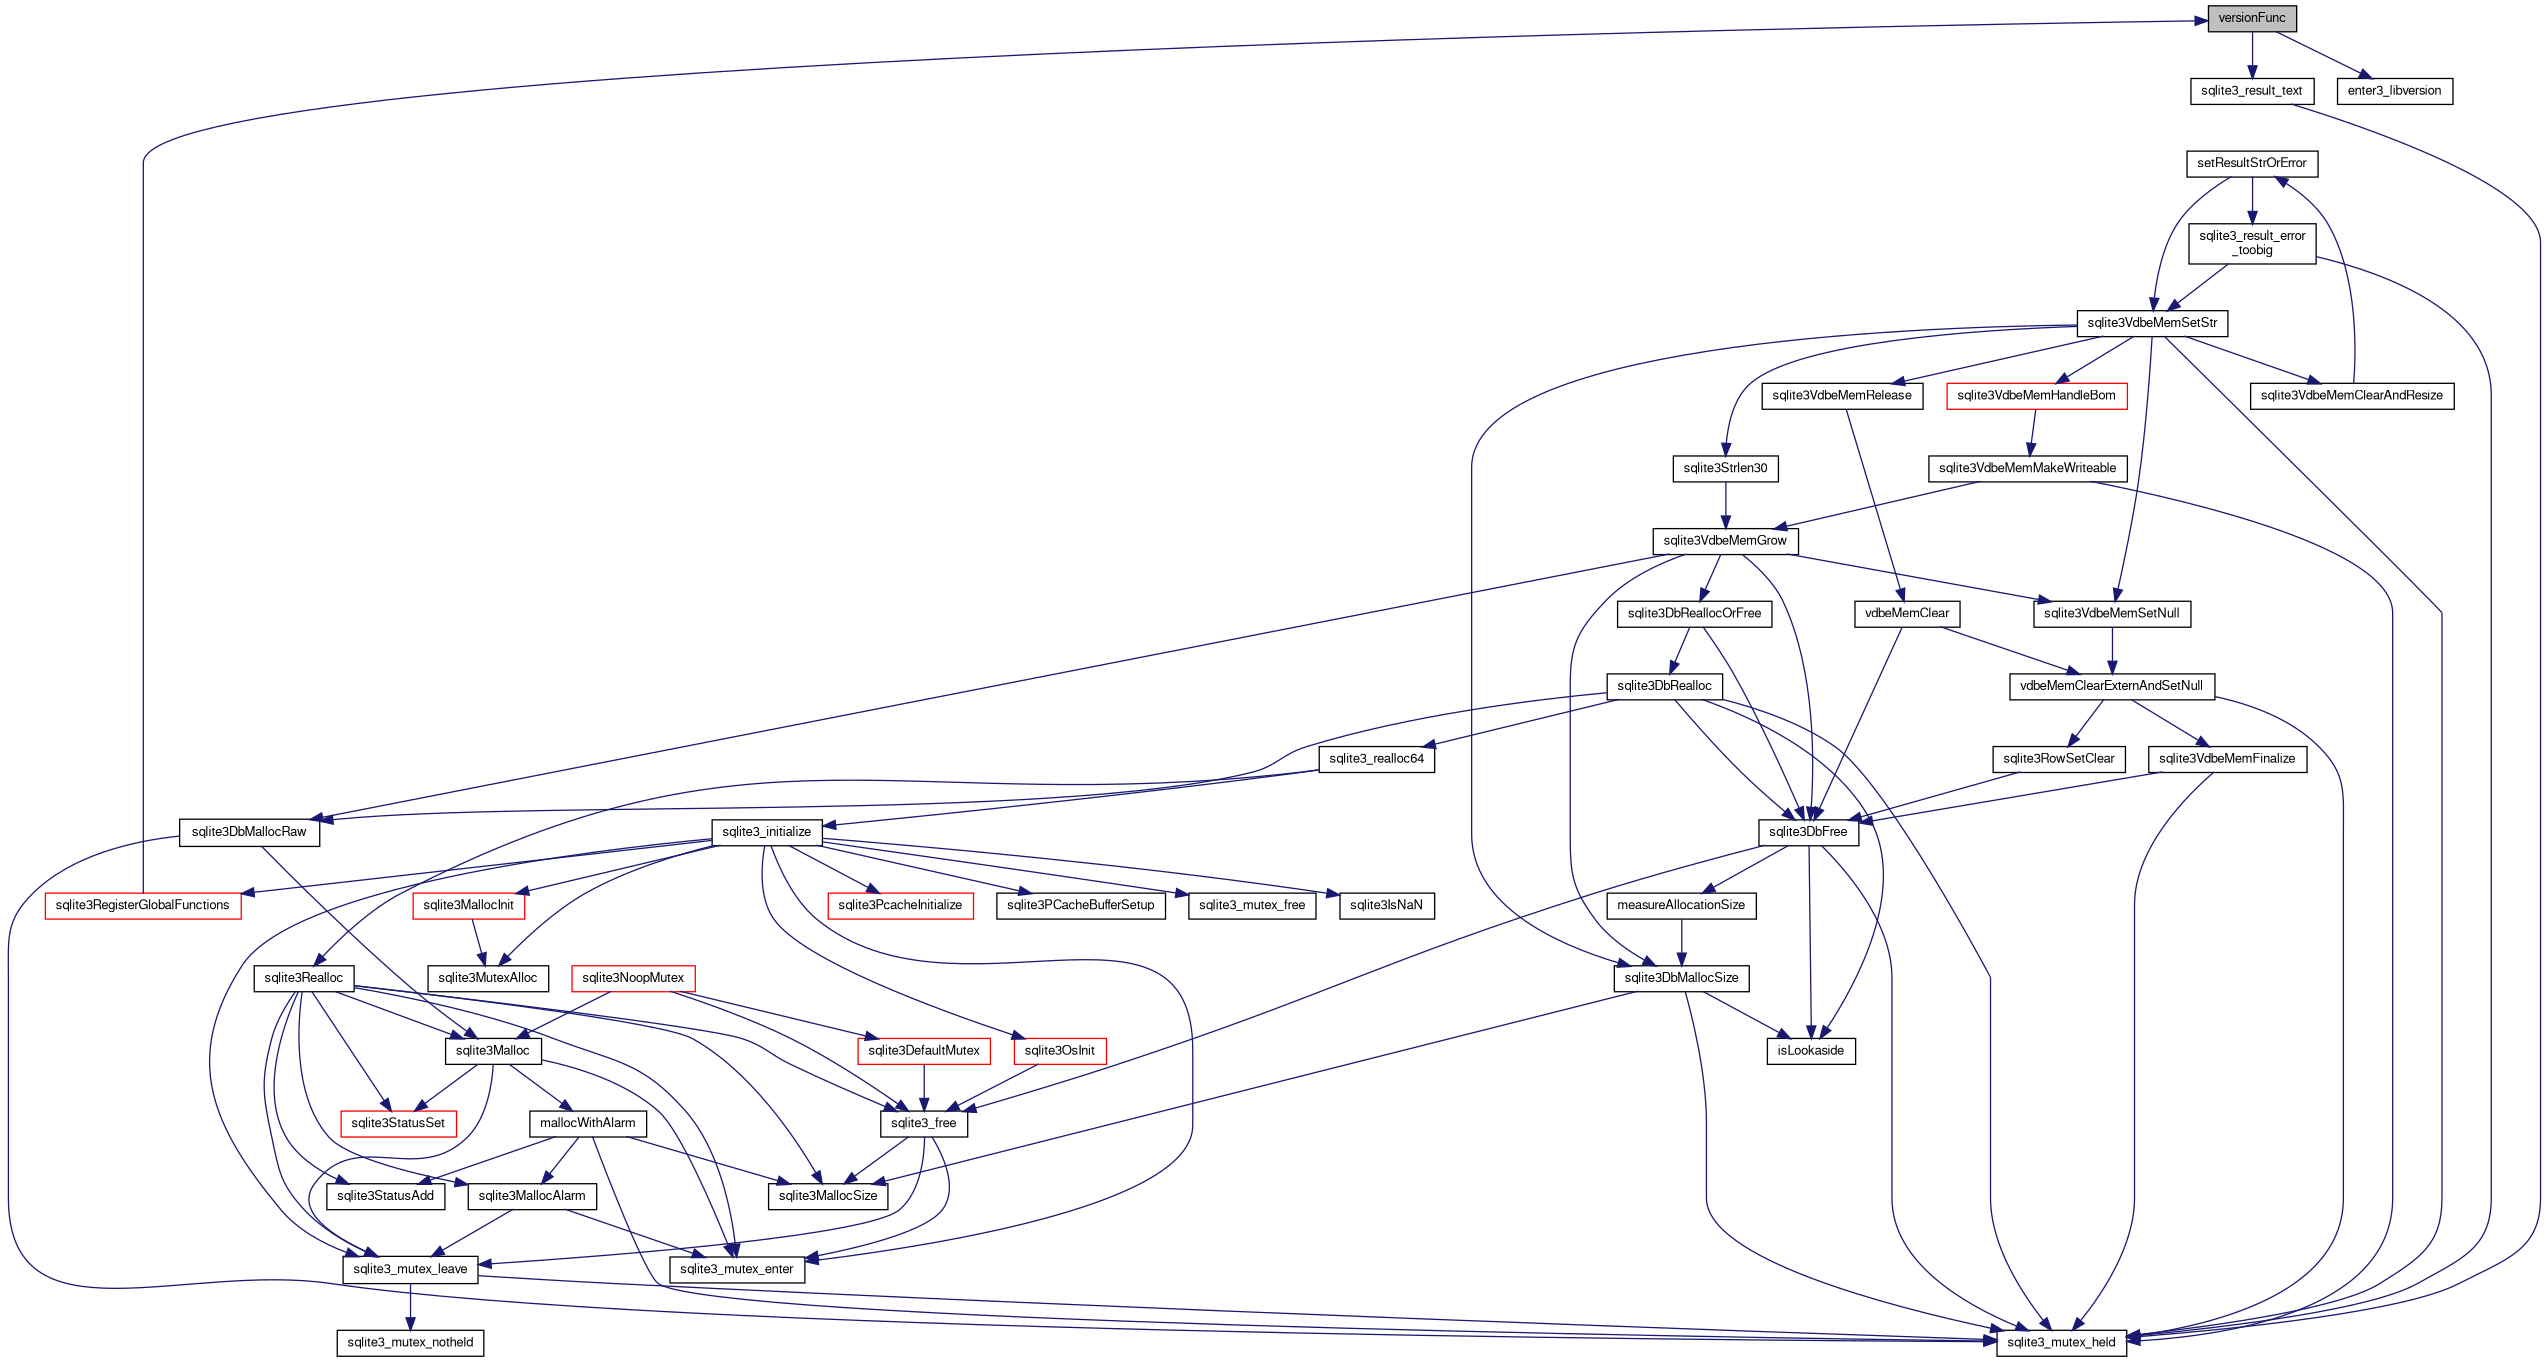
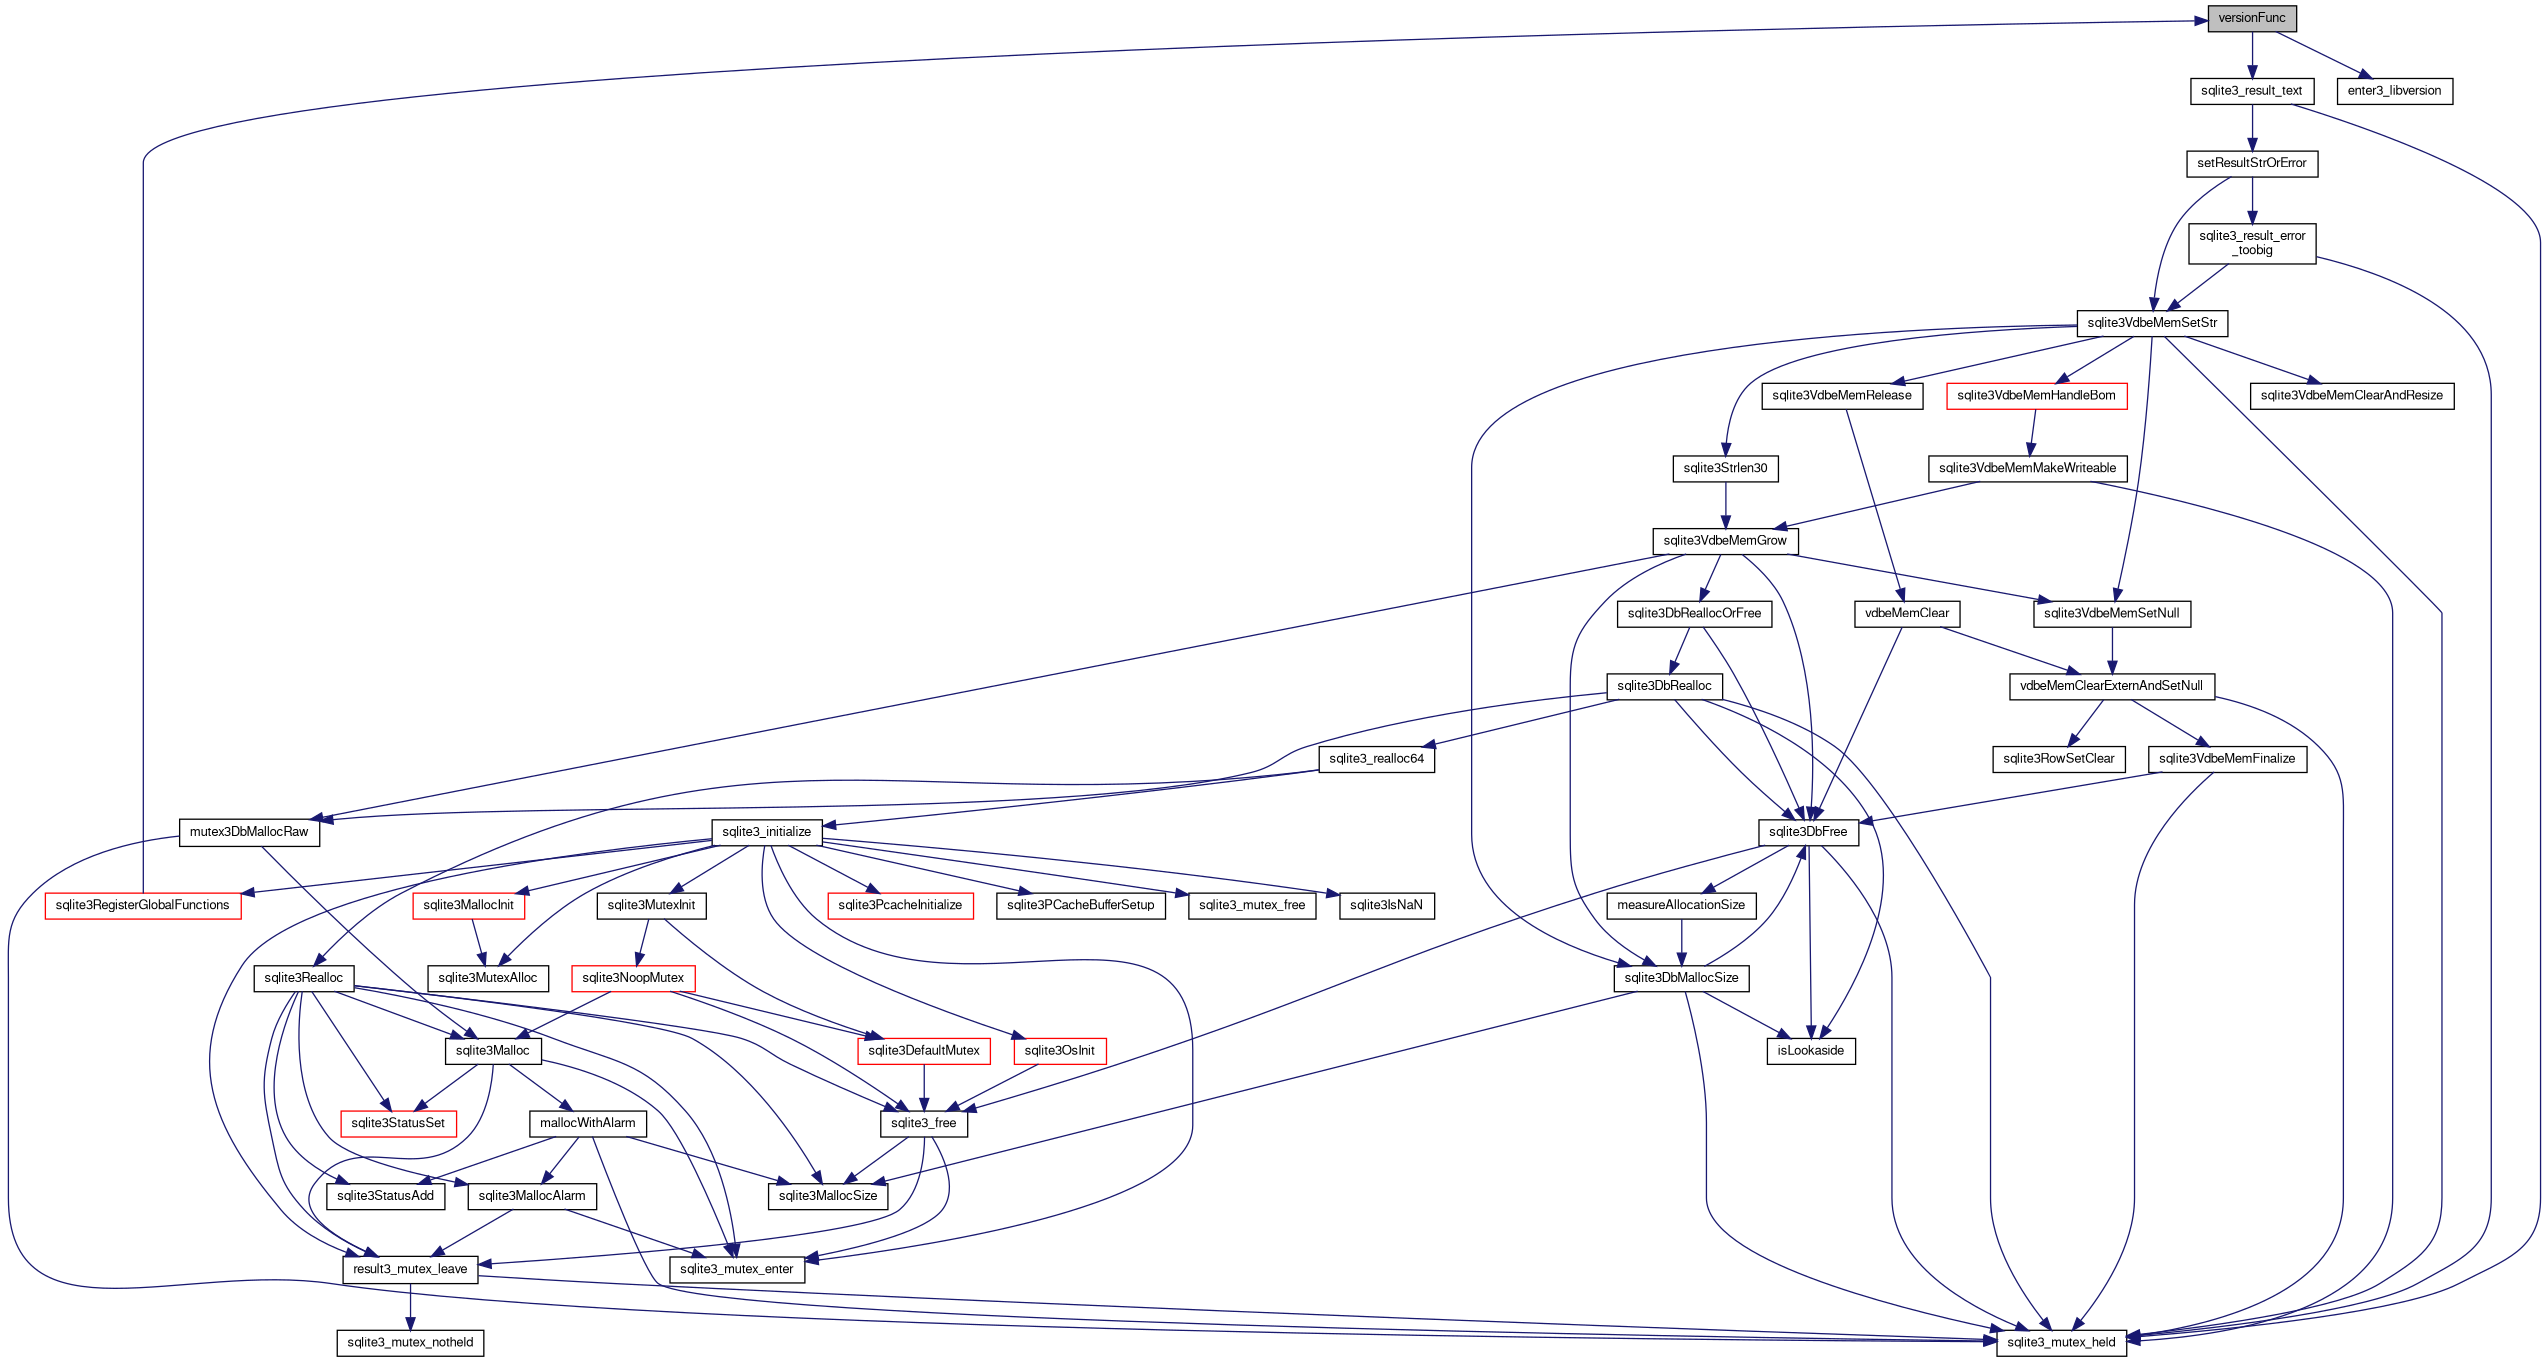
  digraph {
    rankdir=TB
    node [color=black fillcolor=white fontname=FreeSans fontsize=10 shape=record style=filled]
    edge [color=midnightblue fontname=FreeSans fontsize=10 labelfontname=FreeSans labelfontsize=10 style=solid]
    n1 [fillcolor=grey75 fontcolor=black height=0.2 label=versionFunc width=0.4]
    n2 [height=0.2 label=sqlite3_result_text width=0.4]
    n3 [height=0.2 label=enter3_libversion width=0.4]
    n4 [height=0.2 label=sqlite3_mutex_held width=0.4]
    n5 [height=0.2 label=setResultStrOrError width=0.4]
    n6 [height=0.2 label=sqlite3VdbeMemSetStr width=0.4]
    n7 [height=0.2 label="sqlite3_result_error\l_toobig" width=0.4]
    n8 [height=0.2 label=sqlite3VdbeMemSetNull width=0.4]
    n9 [height=0.2 label=sqlite3DbMallocSize width=0.4]
    n10 [height=0.2 label=sqlite3Strlen30 width=0.4]
    n11 [height=0.2 label=sqlite3VdbeMemClearAndResize width=0.4]
    n12 [height=0.2 label=sqlite3VdbeMemRelease width=0.4]
    n13 [color=red height=0.2 label=sqlite3VdbeMemHandleBom width=0.4]
    n14 [height=0.2 label=vdbeMemClearExternAndSetNull width=0.4]
    n15 [height=0.2 label=isLookaside width=0.4]
    n16 [height=0.2 label=sqlite3MallocSize width=0.4]
    n17 [height=0.2 label=sqlite3VdbeMemGrow width=0.4]
    n18 [height=0.2 label=vdbeMemClear width=0.4]
    n19 [height=0.2 label=sqlite3VdbeMemMakeWriteable width=0.4]
    n20 [height=0.2 label=sqlite3VdbeMemFinalize width=0.4]
    n21 [height=0.2 label=sqlite3RowSetClear width=0.4]
    n22 [height=0.2 label=sqlite3DbFree width=0.4]
    n23 [height=0.2 label=measureAllocationSize width=0.4]
    n24 [height=0.2 label=sqlite3_free width=0.4]
    n25 [height=0.2 label=sqlite3_mutex_enter width=0.4]
-   n26 [height=0.2 label=sqlite3_mutex_leave width=0.4]
+   n26 [height=0.2 label=result3_mutex_leave width=0.4]
    n27 [height=0.2 label=sqlite3StatusAdd width=0.4]
    n28 [height=0.2 label=sqlite3_mutex_notheld width=0.4]
    n29 [height=0.2 label=sqlite3DbReallocOrFree width=0.4]
-   n30 [height=0.2 label=sqlite3DbMallocRaw width=0.4]
+   n30 [height=0.2 label=mutex3DbMallocRaw width=0.4]
    n31 [height=0.2 label=sqlite3DbRealloc width=0.4]
    n32 [height=0.2 label=sqlite3Malloc width=0.4]
    n33 [height=0.2 label=sqlite3_realloc64 width=0.4]
    n34 [height=0.2 label=sqlite3_initialize width=0.4]
    n35 [height=0.2 label=sqlite3Realloc width=0.4]
    n36 [height=0.2 label=mallocWithAlarm width=0.4]
    n37 [color=red height=0.2 label=sqlite3StatusSet width=0.4]
    n38 [height=0.2 label=sqlite3MallocAlarm width=0.4]
+   n39 [height=0.2 label=sqlite3MutexInit width=0.4]
    n40 [height=0.2 label=sqlite3MutexAlloc width=0.4]
    n41 [color=red height=0.2 label=sqlite3MallocInit width=0.4]
    n42 [color=red height=0.2 label=sqlite3RegisterGlobalFunctions width=0.4]
    n43 [color=red height=0.2 label=sqlite3PcacheInitialize width=0.4]
    n44 [color=red height=0.2 label=sqlite3OsInit width=0.4]
    n45 [height=0.2 label=sqlite3PCacheBufferSetup width=0.4]
    n46 [height=0.2 label=sqlite3_mutex_free width=0.4]
    n47 [height=0.2 label=sqlite3IsNaN width=0.4]
    n48 [color=red height=0.2 label=sqlite3DefaultMutex width=0.4]
    n49 [color=red height=0.2 label=sqlite3NoopMutex width=0.4]
    n1 -> n2
    n1 -> n3
    n2 -> n4
-   n11 -> n5
+   n2 -> n5
    n5 -> n6
    n5 -> n7
    n6 -> n4
    n6 -> n8
    n6 -> n9
    n6 -> n10
    n6 -> n11
    n6 -> n12
    n6 -> n13
    n7 -> n4
    n7 -> n6
    n8 -> n14
    n9 -> n4
    n9 -> n15
    n9 -> n16
    n10 -> n17
    n12 -> n18
    n13 -> n19
    n14 -> n4
    n14 -> n20
    n14 -> n21
    n17 -> n8
    n17 -> n9
    n17 -> n22
    n17 -> n29
    n17 -> n30
    n18 -> n14
    n18 -> n22
    n19 -> n4
    n19 -> n17
    n20 -> n4
    n20 -> n22
-   n21 -> n22
+   n9 -> n22
    n22 -> n4
    n22 -> n15
    n22 -> n23
    n22 -> n24
    n23 -> n9
    n24 -> n16
    n24 -> n25
    n24 -> n26
    n26 -> n4
    n26 -> n28
    n29 -> n22
    n29 -> n31
    n30 -> n4
    n30 -> n32
    n31 -> n4
    n31 -> n15
    n31 -> n22
    n31 -> n30
    n31 -> n33
    n32 -> n25
    n32 -> n26
    n32 -> n36
    n32 -> n37
    n33 -> n34
    n33 -> n35
    n34 -> n25
    n34 -> n26
+   n34 -> n39
    n34 -> n40
    n34 -> n41
    n34 -> n42
    n34 -> n43
    n34 -> n44
    n34 -> n45
    n34 -> n46
    n34 -> n47
    n35 -> n16
    n35 -> n24
    n35 -> n25
    n35 -> n26
    n35 -> n27
    n35 -> n32
    n35 -> n37
    n35 -> n38
    n36 -> n4
    n36 -> n16
    n36 -> n27
    n36 -> n38
    n38 -> n25
    n38 -> n26
+   n39 -> n48
+   n39 -> n49
    n41 -> n40
    n42 -> n1
    n44 -> n24
    n48 -> n24
    n49 -> n24
    n49 -> n32
    n49 -> n48
  }
